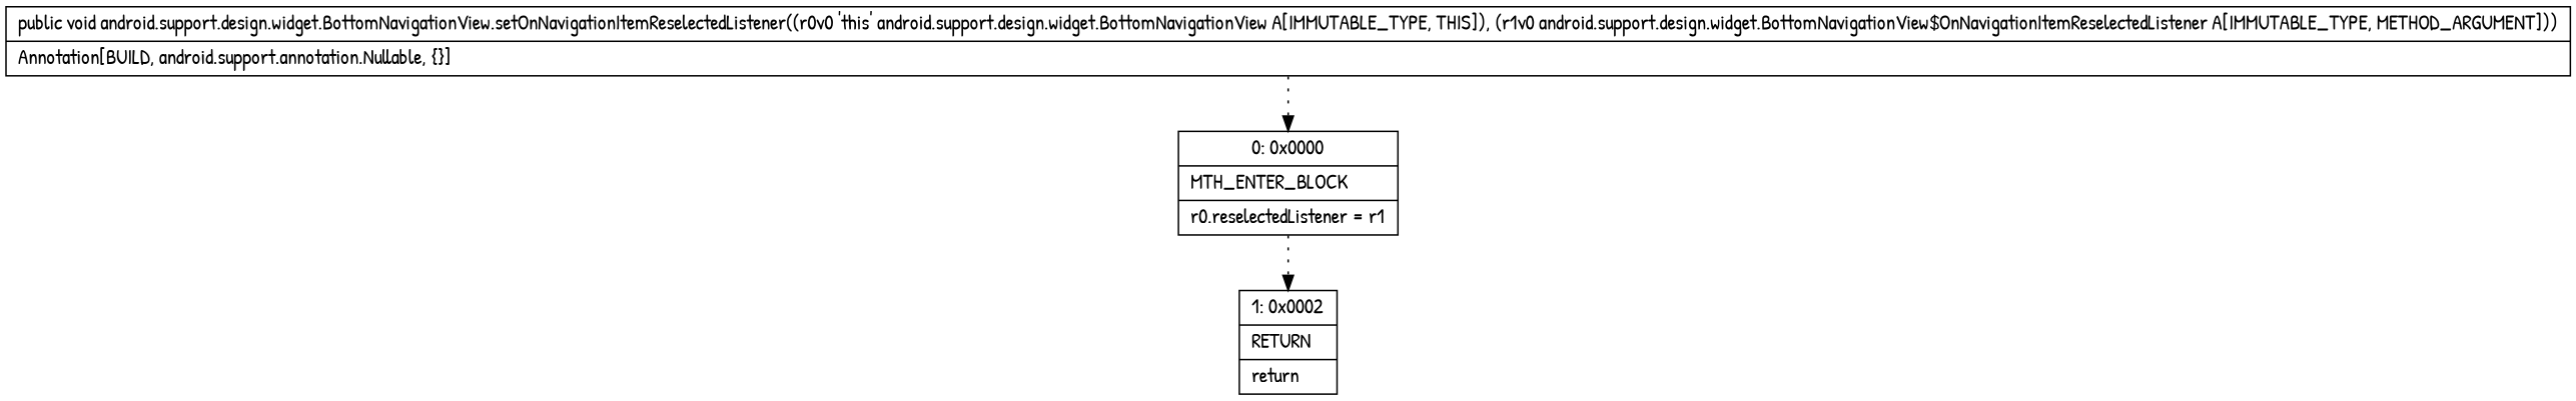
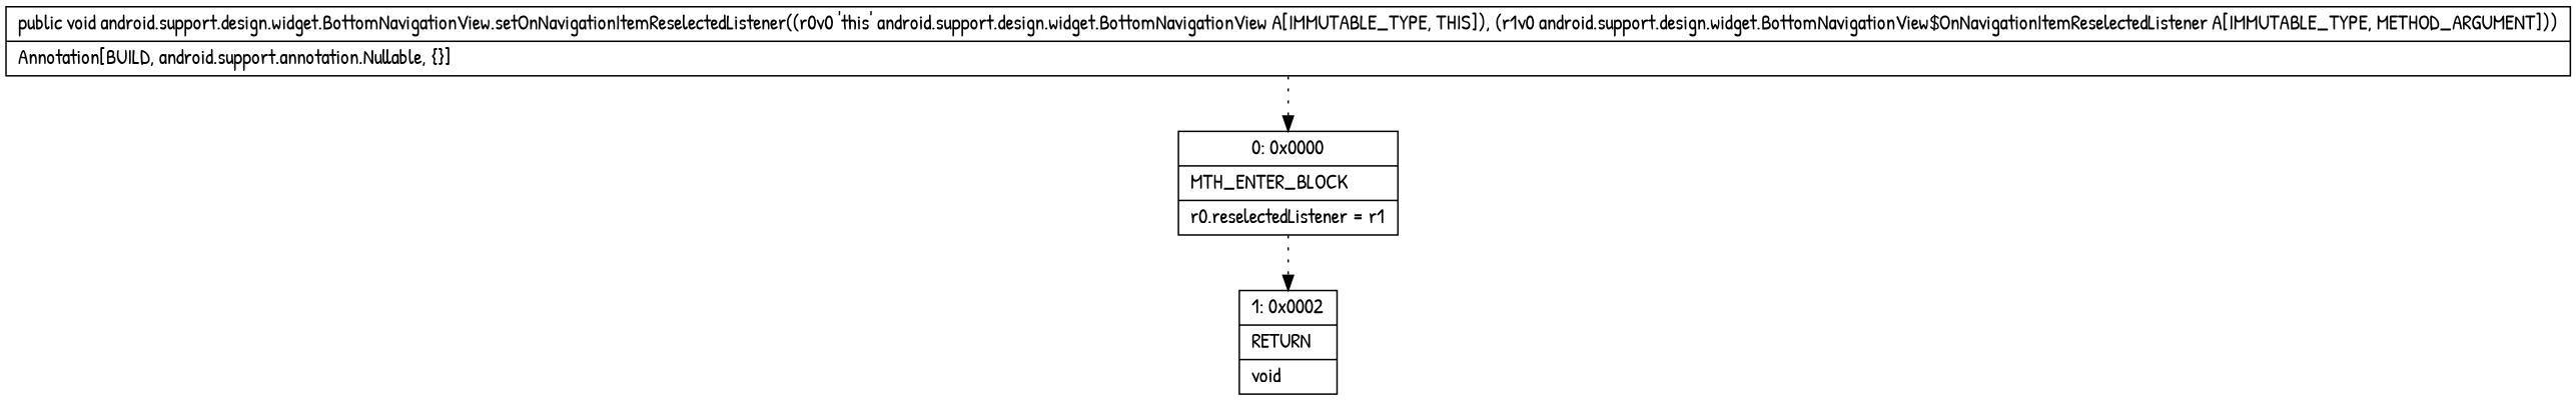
  digraph {
    fontname="Patrick Hand"
    node [shape=record fontname="Patrick Hand"]
    edge [style=dotted fontname="Patrick Hand"]
    n1 [label="{0\:\ 0x0000|MTH_ENTER_BLOCK\l|r0.reselectedListener = r1\l}"]
-   n2 [label="{1\:\ 0x0002|RETURN\l|return\l}"]
+   n2 [label="{1\:\ 0x0002|RETURN\l|void\l}"]
    n3 [label="{public void android.support.design.widget.BottomNavigationView.setOnNavigationItemReselectedListener((r0v0 'this' android.support.design.widget.BottomNavigationView A[IMMUTABLE_TYPE, THIS]), (r1v0 android.support.design.widget.BottomNavigationView$OnNavigationItemReselectedListener A[IMMUTABLE_TYPE, METHOD_ARGUMENT]))  | Annotation[BUILD, android.support.annotation.Nullable, \{\}]\l}"]
    n1 -> n2
    n3 -> n1
  }
